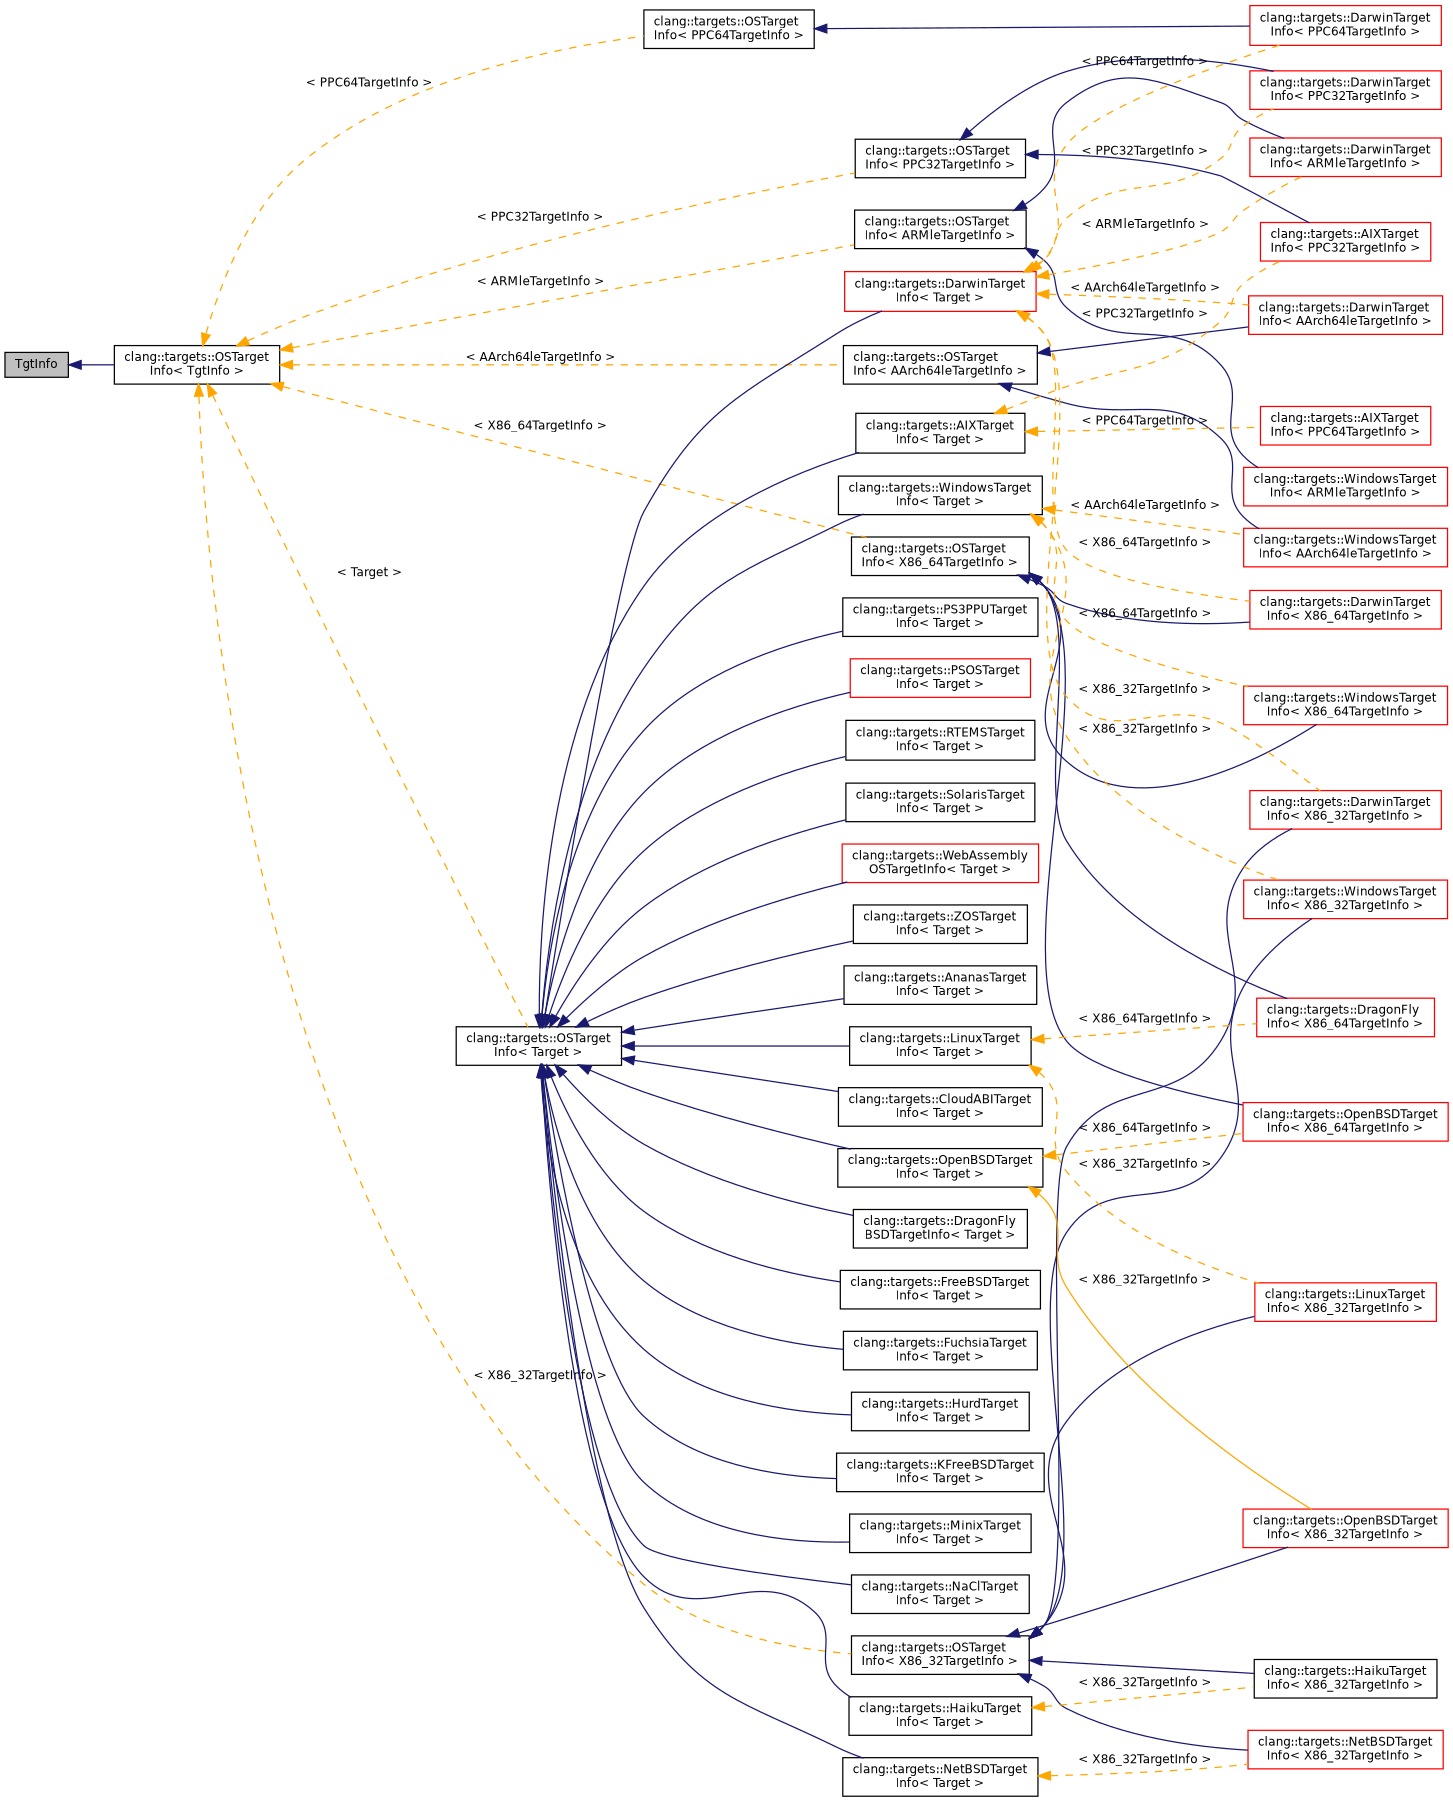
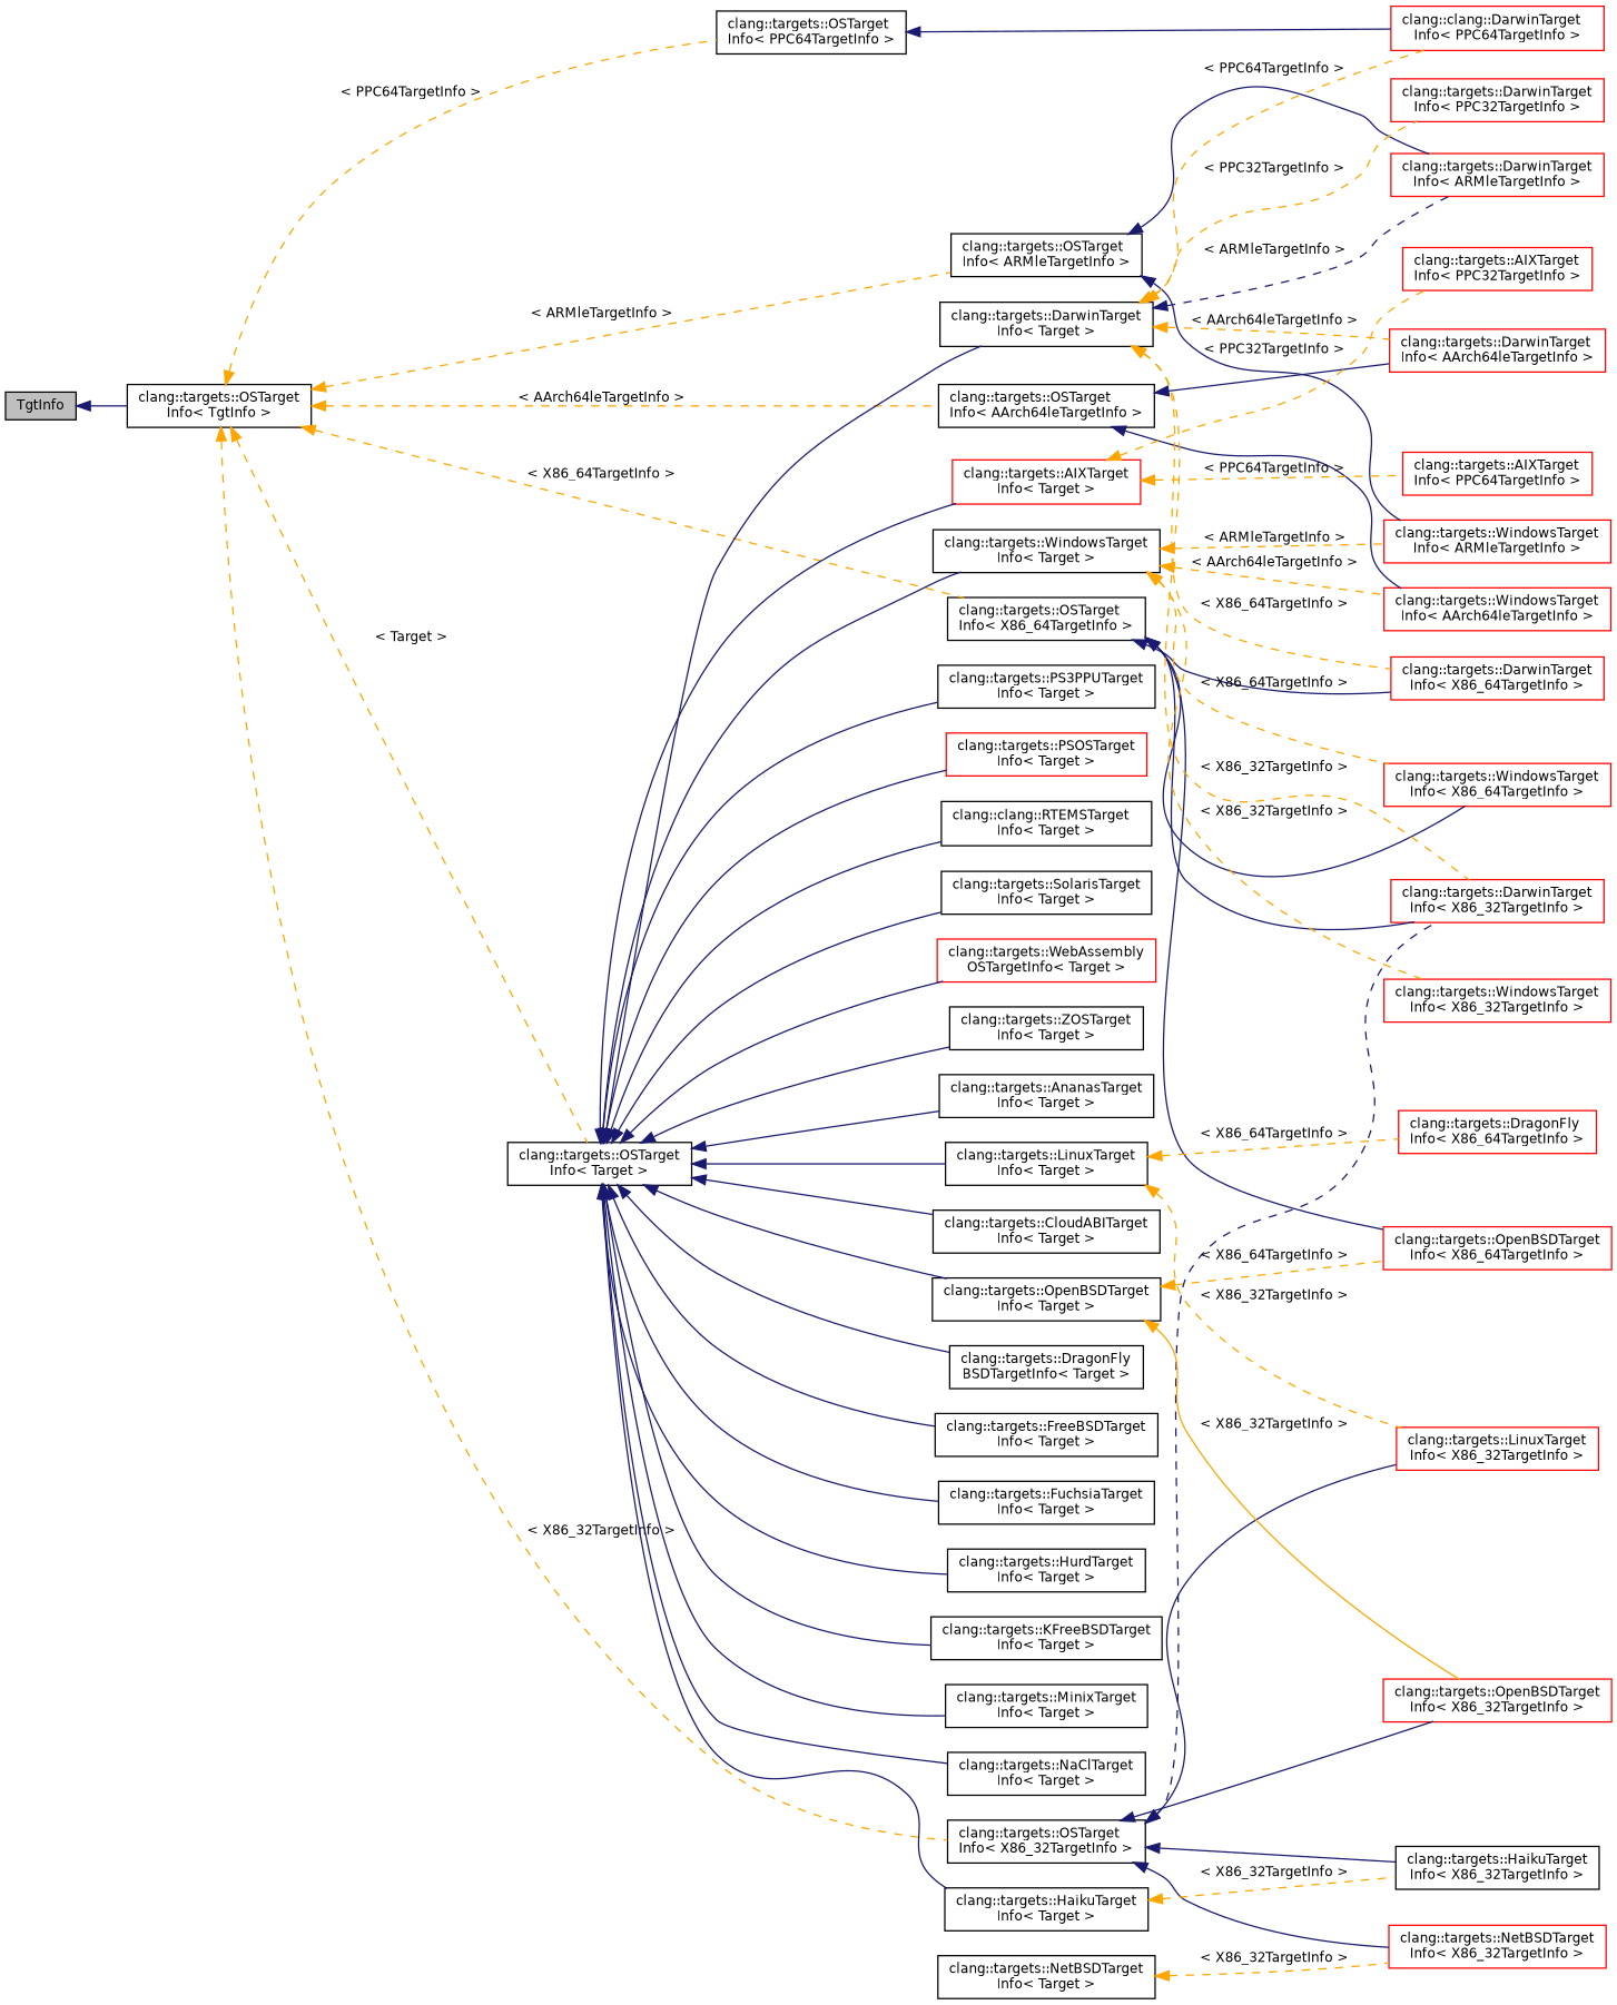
  digraph {
    rankdir=LR
    node [color=black fontname=Helvetica fontsize=10 shape=record]
    edge [color=midnightblue dir=back fontname=Helvetica fontsize=10 labelfontname=Helvetica labelfontsize=10 style=solid]
    n1 [fillcolor=grey75 fontcolor=black height=0.2 label=TgtInfo style=filled width=0.4]
    n2 [height=0.2 label="clang::targets::OSTarget\lInfo\< TgtInfo \>" width=0.4]
    n3 [height=0.2 label="clang::targets::OSTarget\lInfo\< Target \>" width=0.4]
-   n4 [height=0.2 label="clang::targets::OSTarget\lInfo\< PPC32TargetInfo \>" width=0.4]
    n5 [height=0.2 label="clang::targets::OSTarget\lInfo\< X86_64TargetInfo \>" width=0.4]
    n6 [height=0.2 label="clang::targets::OSTarget\lInfo\< ARMleTargetInfo \>" width=0.4]
    n7 [height=0.2 label="clang::targets::OSTarget\lInfo\< PPC64TargetInfo \>" width=0.4]
    n8 [height=0.2 label="clang::targets::OSTarget\lInfo\< AArch64leTargetInfo \>" width=0.4]
    n9 [height=0.2 label="clang::targets::OSTarget\lInfo\< X86_32TargetInfo \>" width=0.4]
-   n10 [height=0.2 label="clang::targets::AIXTarget\lInfo\< Target \>" width=0.4]
+   n10 [color=red height=0.2 label="clang::targets::AIXTarget\lInfo\< Target \>" width=0.4]
    n11 [height=0.2 label="clang::targets::AnanasTarget\lInfo\< Target \>" width=0.4]
    n12 [height=0.2 label="clang::targets::CloudABITarget\lInfo\< Target \>" width=0.4]
-   n13 [color=red height=0.2 label="clang::targets::DarwinTarget\lInfo\< Target \>" width=0.4]
+   n13 [height=0.2 label="clang::targets::DarwinTarget\lInfo\< Target \>" width=0.4]
    n14 [height=0.2 label="clang::targets::DragonFly\lBSDTargetInfo\< Target \>" width=0.4]
    n15 [height=0.2 label="clang::targets::FreeBSDTarget\lInfo\< Target \>" width=0.4]
    n16 [height=0.2 label="clang::targets::FuchsiaTarget\lInfo\< Target \>" width=0.4]
    n17 [height=0.2 label="clang::targets::HaikuTarget\lInfo\< Target \>" width=0.4]
    n18 [height=0.2 label="clang::targets::HurdTarget\lInfo\< Target \>" width=0.4]
    n19 [height=0.2 label="clang::targets::KFreeBSDTarget\lInfo\< Target \>" width=0.4]
    n20 [height=0.2 label="clang::targets::LinuxTarget\lInfo\< Target \>" width=0.4]
    n21 [height=0.2 label="clang::targets::MinixTarget\lInfo\< Target \>" width=0.4]
    n22 [height=0.2 label="clang::targets::NaClTarget\lInfo\< Target \>" width=0.4]
    n23 [height=0.2 label="clang::targets::NetBSDTarget\lInfo\< Target \>" width=0.4]
    n24 [height=0.2 label="clang::targets::OpenBSDTarget\lInfo\< Target \>" width=0.4]
    n25 [height=0.2 label="clang::targets::PS3PPUTarget\lInfo\< Target \>" width=0.4]
    n26 [color=red height=0.2 label="clang::targets::PSOSTarget\lInfo\< Target \>" width=0.4]
-   n27 [height=0.2 label="clang::targets::RTEMSTarget\lInfo\< Target \>" width=0.4]
+   n27 [height=0.2 label="clang::clang::RTEMSTarget\lInfo\< Target \>" width=0.4]
    n28 [height=0.2 label="clang::targets::SolarisTarget\lInfo\< Target \>" width=0.4]
    n29 [color=red height=0.2 label="clang::targets::WebAssembly\lOSTargetInfo\< Target \>" width=0.4]
    n30 [height=0.2 label="clang::targets::WindowsTarget\lInfo\< Target \>" width=0.4]
    n31 [height=0.2 label="clang::targets::ZOSTarget\lInfo\< Target \>" width=0.4]
    n32 [color=red height=0.2 label="clang::targets::AIXTarget\lInfo\< PPC32TargetInfo \>" width=0.4]
    n33 [color=red height=0.2 label="clang::targets::DarwinTarget\lInfo\< PPC32TargetInfo \>" width=0.4]
    n34 [color=red height=0.2 label="clang::targets::DarwinTarget\lInfo\< X86_64TargetInfo \>" width=0.4]
    n35 [color=red height=0.2 label="clang::targets::DragonFly\lInfo\< X86_64TargetInfo \>" width=0.4]
    n36 [color=red height=0.2 label="clang::targets::OpenBSDTarget\lInfo\< X86_64TargetInfo \>" width=0.4]
    n37 [color=red height=0.2 label="clang::targets::WindowsTarget\lInfo\< X86_64TargetInfo \>" width=0.4]
    n38 [color=red height=0.2 label="clang::targets::DarwinTarget\lInfo\< ARMleTargetInfo \>" width=0.4]
    n39 [color=red height=0.2 label="clang::targets::WindowsTarget\lInfo\< ARMleTargetInfo \>" width=0.4]
-   n40 [color=red height=0.2 label="clang::targets::DarwinTarget\lInfo\< PPC64TargetInfo \>" width=0.4]
+   n40 [color=red height=0.2 label="clang::clang::DarwinTarget\lInfo\< PPC64TargetInfo \>" width=0.4]
    n41 [color=red height=0.2 label="clang::targets::DarwinTarget\lInfo\< AArch64leTargetInfo \>" width=0.4]
    n42 [color=red height=0.2 label="clang::targets::WindowsTarget\lInfo\< AArch64leTargetInfo \>" width=0.4]
    n43 [color=red height=0.2 label="clang::targets::DarwinTarget\lInfo\< X86_32TargetInfo \>" width=0.4]
    n44 [height=0.2 label="clang::targets::HaikuTarget\lInfo\< X86_32TargetInfo \>" width=0.4]
    n45 [color=red height=0.2 label="clang::targets::LinuxTarget\lInfo\< X86_32TargetInfo \>" width=0.4]
    n46 [color=red height=0.2 label="clang::targets::NetBSDTarget\lInfo\< X86_32TargetInfo \>" width=0.4]
    n47 [color=red height=0.2 label="clang::targets::OpenBSDTarget\lInfo\< X86_32TargetInfo \>" width=0.4]
    n48 [color=red height=0.2 label="clang::targets::WindowsTarget\lInfo\< X86_32TargetInfo \>" width=0.4]
    n49 [color=red height=0.2 label="clang::targets::AIXTarget\lInfo\< PPC64TargetInfo \>" width=0.4]
    n1 -> n2
    n2 -> n3 [color=orange label=" \< Target \>" style=dashed]
-   n2 -> n4 [color=orange label=" \< PPC32TargetInfo \>" style=dashed]
    n2 -> n5 [color=orange label=" \< X86_64TargetInfo \>" style=dashed]
    n2 -> n6 [color=orange label=" \< ARMleTargetInfo \>" style=dashed]
    n2 -> n7 [color=orange label=" \< PPC64TargetInfo \>" style=dashed]
    n2 -> n8 [color=orange label=" \< AArch64leTargetInfo \>" style=dashed]
    n2 -> n9 [color=orange label=" \< X86_32TargetInfo \>" style=dashed]
    n3 -> n10
    n3 -> n11
    n3 -> n12
    n3 -> n13
    n3 -> n14
    n3 -> n15
    n3 -> n16
    n3 -> n17
    n3 -> n18
    n3 -> n19
    n3 -> n20
    n3 -> n21
    n3 -> n22
-   n3 -> n23
    n3 -> n24
    n3 -> n25
    n3 -> n26
    n3 -> n27
    n3 -> n28
    n3 -> n29
    n3 -> n30
    n3 -> n31
-   n4 -> n32
-   n4 -> n33
    n5 -> n34
-   n5 -> n35
+   n5 -> n43
    n5 -> n36
    n5 -> n37
    n6 -> n38
    n6 -> n39
    n7 -> n40
    n8 -> n41
    n8 -> n42
-   n9 -> n43
+   n9 -> n43 [style=dashed]
    n9 -> n44
    n9 -> n45
    n9 -> n46
    n9 -> n47
-   n9 -> n48
    n10 -> n32 [color=orange label=" \< PPC32TargetInfo \>" style=dashed]
    n10 -> n49 [color=orange label=" \< PPC64TargetInfo \>" style=dashed]
    n13 -> n33 [color=orange label=" \< PPC32TargetInfo \>" style=dashed]
    n13 -> n34 [color=orange label=" \< X86_64TargetInfo \>" style=dashed]
-   n13 -> n38 [color=orange label=" \< ARMleTargetInfo \>" style=dashed]
+   n13 -> n38 [label=" \< ARMleTargetInfo \>" style=dashed]
    n13 -> n40 [color=orange label=" \< PPC64TargetInfo \>" style=dashed]
    n13 -> n41 [color=orange label=" \< AArch64leTargetInfo \>" style=dashed]
    n13 -> n43 [color=orange label=" \< X86_32TargetInfo \>" style=dashed]
    n17 -> n44 [color=orange label=" \< X86_32TargetInfo \>" style=dashed]
    n20 -> n35 [color=orange label=" \< X86_64TargetInfo \>" style=dashed]
    n20 -> n45 [color=orange label=" \< X86_32TargetInfo \>" style=dashed]
    n23 -> n46 [color=orange label=" \< X86_32TargetInfo \>" style=dashed]
    n24 -> n36 [color=orange label=" \< X86_64TargetInfo \>" style=dashed]
    n24 -> n47 [color=orange label=" \< X86_32TargetInfo \>"]
    n30 -> n37 [color=orange label=" \< X86_64TargetInfo \>" style=dashed]
+   n30 -> n39 [color=orange label=" \< ARMleTargetInfo \>" style=dashed]
    n30 -> n42 [color=orange label=" \< AArch64leTargetInfo \>" style=dashed]
    n30 -> n48 [color=orange label=" \< X86_32TargetInfo \>" style=dashed]
  }
